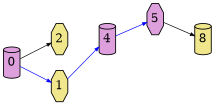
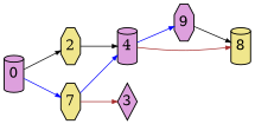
  digraph {
    rankdir=LR
    node [fillcolor=plum fixedsize=true shape=octagon style=filled]
    edge [arrowsize=0.5 color=black penwidth=0.75]
-   5 [width=.26]
+   5 [width=.26 label=9]
    n2 [fillcolor=khaki label=8 shape=cylinder width=.26]
    4 [shape=cylinder width=.26]
+   3 [shape=diamond width=.26]
    2 [fillcolor=khaki width=.26]
-   1 [fillcolor=khaki width=.26]
+   1 [fillcolor=khaki width=.26 label=7]
    0 [shape=cylinder width=.26]
    5 -> n2
    4 -> 5 [color=blue]
+   4 -> n2 [color=brown]
+   2 -> 4
    1 -> 4 [color=blue]
+   1 -> 3 [color=brown]
    0 -> 2
    0 -> 1 [color=blue]
  }
